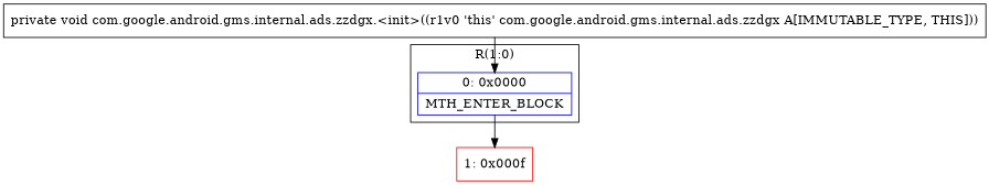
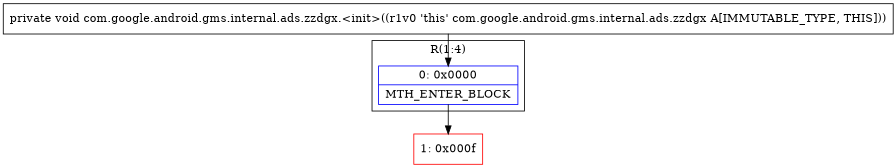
  digraph {
    node [shape=record]
    n1 [color=blue label="{0\:\ 0x0000|MTH_ENTER_BLOCK\l}"]
    n2 [color=red label="{1\:\ 0x000f}"]
    n3 [label="{private void com.google.android.gms.internal.ads.zzdgx.\<init\>((r1v0 'this' com.google.android.gms.internal.ads.zzdgx A[IMMUTABLE_TYPE, THIS])) }"]
    subgraph cluster_1 {
-     label="R(1:0)"
+     label="R(1:4)"
      n1
    }
    n1 -> n2
    n3 -> n1
  }
